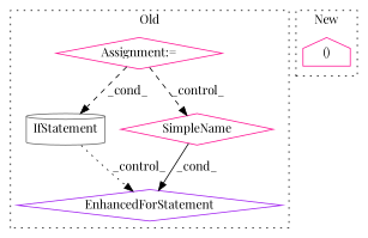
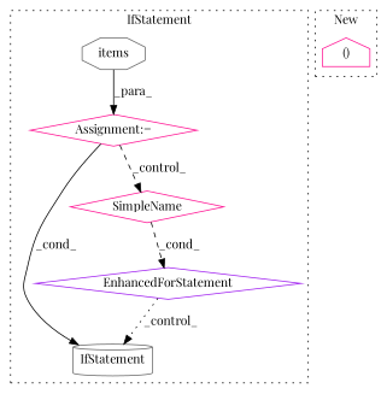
  digraph {
    fontname="Playfair Display"
    node [color=deeppink fontname="Playfair Display" l="103,2" s="3743,3876" shape=diamond]
    edge [fontname="Playfair Display" style=solid]
+   n1 [a=32 color=gray40 l=7 label=items s=3869 shape=octagon]
    n2 [a=7 label="Assignment:="]
    n3 [a=70 color=purple label=EnhancedForStatement]
    n4 [a=25 color=gray40 l="4,2" label=IfStatement s="3886,3905" shape=cylinder]
    n5 [a=42 l=5 label=SimpleName s=3850]
    n6 [a=106 l=47 label="()" s=4789 shape=house]
    subgraph cluster_1 {
-     label=Old
+     label=IfStatement
      style=dotted
+     n1
      n2
      n3
      n4
      n5
    }
    subgraph cluster_2 {
      label=New
      style=dotted
      n6
    }
-   n2 -> n4 [label=_cond_ style=dashed]
+   n1 -> n2 [label=_para_]
+   n2 -> n4 [label=_cond_]
    n2 -> n5 [label=_control_ style=dashed]
-   n4 -> n3 [label=_control_ style=dotted]
-   n5 -> n3 [label=_cond_]
+   n3 -> n4 [label=_control_ style=dotted]
+   n5 -> n3 [label=_cond_ style=dashed]
  }
